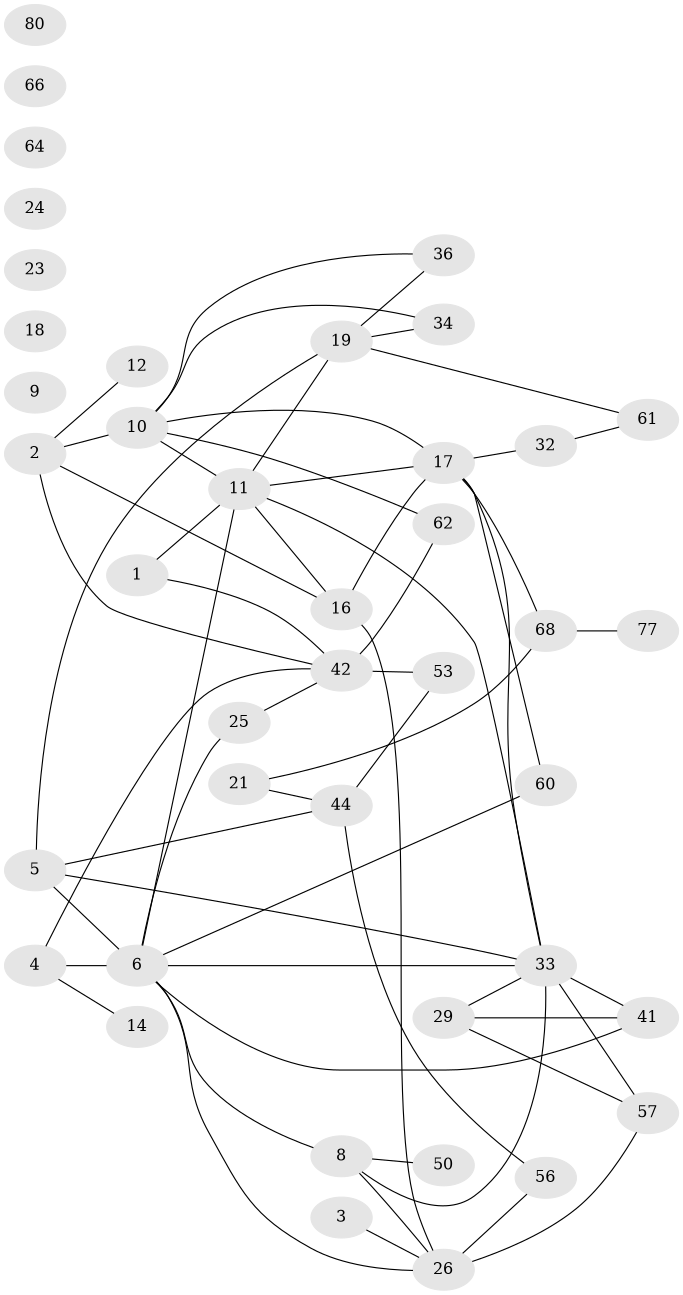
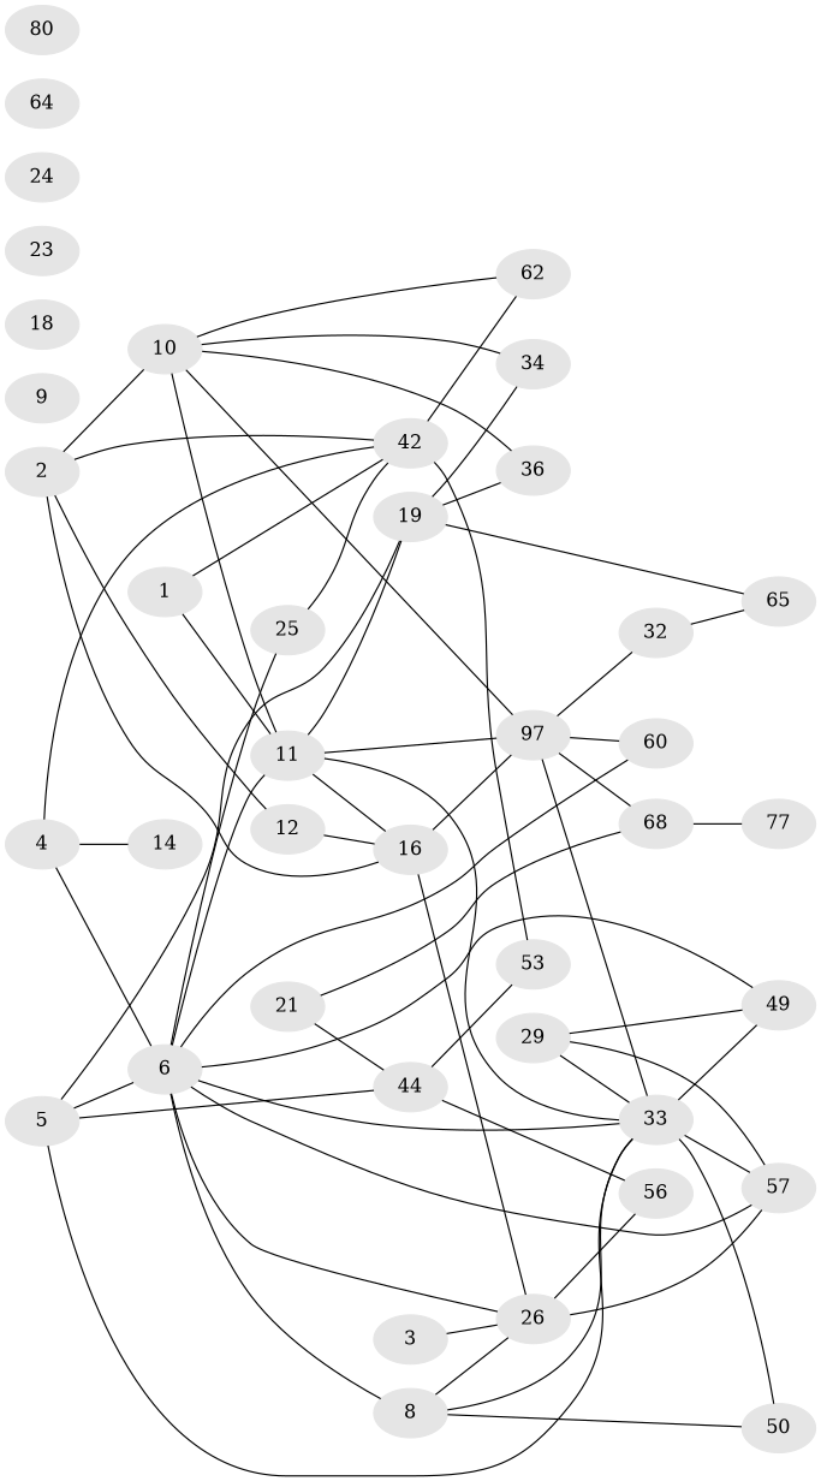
  graph {
    rankdir=LR
    node [color=gray90 style=filled]
    11 [super="+15+41"]
    16 [super="+59+71+20"]
    19 [super="+51+76"]
    33 [super="+38"]
-   17 [super="+73"]
+   17 [super="+73" label=97]
    1
    42 [super="+46"]
    62
    53
    2 [super="+52"]
    10 [super="+69+47"]
    12
    34 [super="+39"]
    36 [super="+54"]
    26 [super="+45+61+63"]
    57
    n17 [label=56]
    3
    4 [super="+70+43"]
    6 [super="+31+22"]
    14 [super="+28+81"]
    8 [super="+48+27"]
    25
-   49 [label=41]
+   49
    60
    5 [super="+7+30"]
    44
-   65 [label=61]
+   65
    50
    9
    32
    68
    77 [super="+79"]
    18
    21
    23
    24
    29
    64
-   66
    80
    11 -- 16
    11 -- 19
    11 -- 33
    11 -- 17
    16 -- 17
    16 -- 26
    19 -- 34
    19 -- 36
    19 -- 65
    33 -- 57
    33 -- 49
+   33 -- 50
    17 -- 33
    17 -- 60
    17 -- 32
    17 -- 68
    1 -- 11
    1 -- 42
    42 -- 62
    42 -- 53
    2 -- 16
    2 -- 42
    2 -- 10
    2 -- 12
    10 -- 11
    10 -- 17
    10 -- 62
    10 -- 34
    10 -- 36
+   12 -- 16
    26 -- 57
    26 -- n17
    3 -- 26
    4 -- 42
    4 -- 6
    4 -- 14
    6 -- 11 [weight=3]
    6 -- 33
    6 -- 26 [weight=2]
+   6 -- 57
    6 -- 8
    6 -- 25
    6 -- 49
    6 -- 60
    8 -- 33
    8 -- 26
    8 -- 50
    25 -- 42
    5 -- 19
    5 -- 33
    5 -- 6
    5 -- 44
    44 -- 53
    44 -- n17
    32 -- 65
    68 -- 77
    21 -- 44
    21 -- 68
    29 -- 33
    29 -- 57
    29 -- 49
  }
